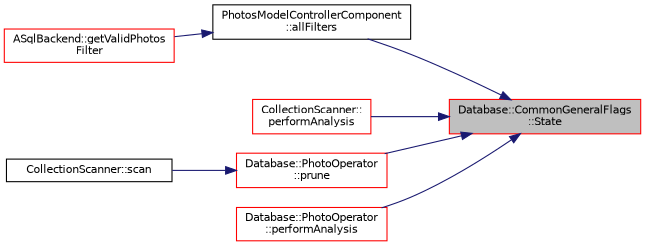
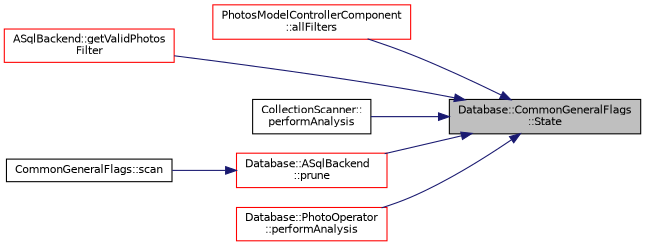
  digraph {
    rankdir=RL
    node [color=red fillcolor=white fontname=Helvetica fontsize=10 shape=record style=filled]
    edge [color=midnightblue dir=back fontname=Helvetica fontsize=10 labelfontname=Helvetica labelfontsize=10 style=solid]
-   n1 [fillcolor=grey75 fontcolor=black height=0.2 label="Database::CommonGeneralFlags\l::State" width=0.4]
-   n2 [color=black height=0.2 label="PhotosModelControllerComponent\l::allFilters" width=0.4]
+   n1 [color=black fillcolor=grey75 fontcolor=black height=0.2 label="Database::CommonGeneralFlags\l::State" width=0.4]
+   n2 [height=0.2 label="PhotosModelControllerComponent\l::allFilters" width=0.4]
    n3 [height=0.2 label="ASqlBackend::getValidPhotos\lFilter" width=0.4]
-   n4 [height=0.2 label="CollectionScanner::\lperformAnalysis" width=0.4]
-   n5 [height=0.2 label="Database::PhotoOperator\l::prune" width=0.4]
+   n4 [color=black height=0.2 label="CollectionScanner::\lperformAnalysis" width=0.4]
+   n5 [height=0.2 label="Database::ASqlBackend\l::prune" width=0.4]
    n6 [height=0.2 label="Database::PhotoOperator\l::performAnalysis" width=0.4]
-   n7 [color=black height=0.2 label="CollectionScanner::scan" width=0.4]
+   n7 [color=black height=0.2 label="CommonGeneralFlags::scan" width=0.4]
    n1 -> n2
-   n2 -> n3
+   n1 -> n3
    n1 -> n4
    n1 -> n5
    n1 -> n6
    n5 -> n7
  }
